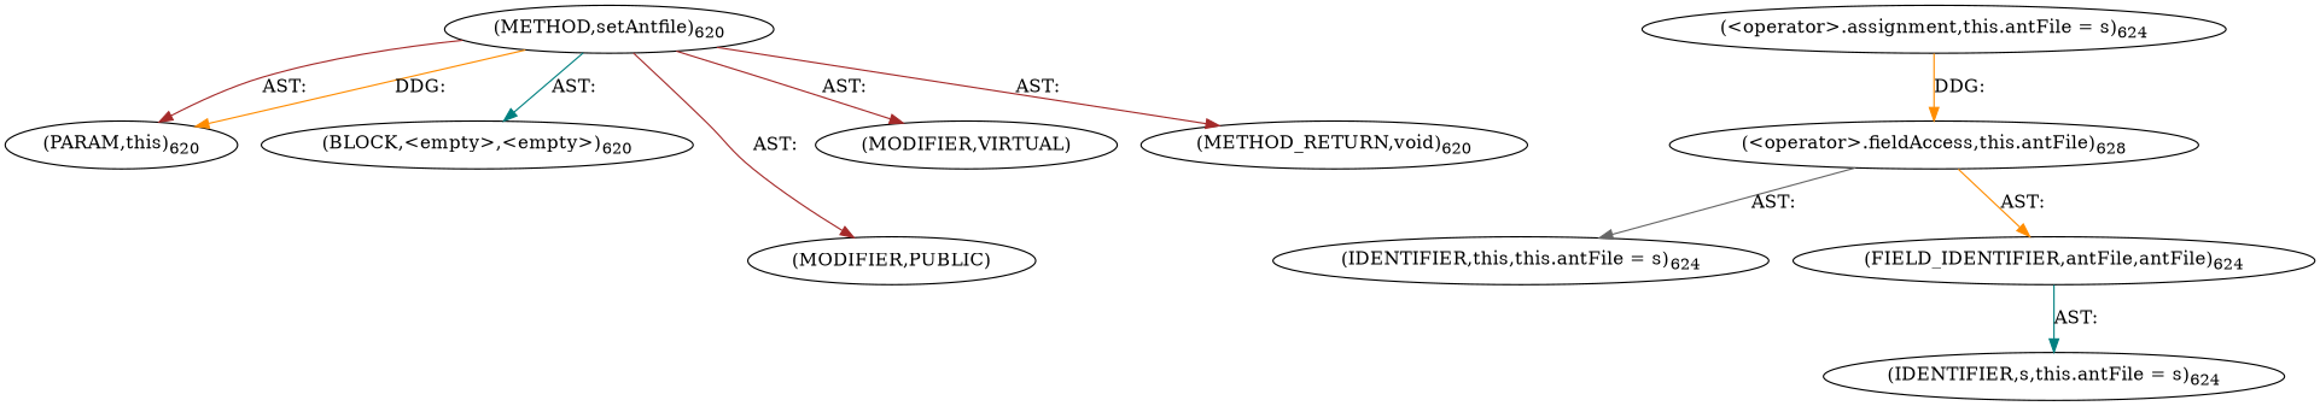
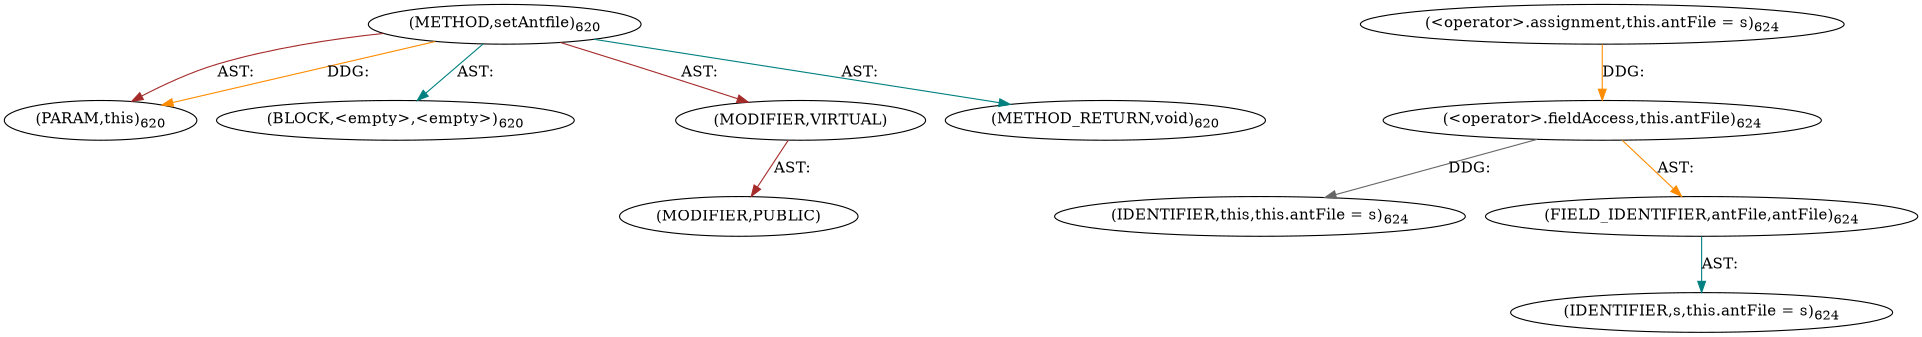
  digraph {
    edge [color=brown]
    n1 [label=<(METHOD,setAntfile)<SUB>620</SUB>>]
    n2 [label=<(PARAM,this)<SUB>620</SUB>>]
    n3 [label=<(BLOCK,&lt;empty&gt;,&lt;empty&gt;)<SUB>620</SUB>>]
    n4 [label=<(MODIFIER,PUBLIC)>]
    n5 [label=<(MODIFIER,VIRTUAL)>]
    n6 [label=<(METHOD_RETURN,void)<SUB>620</SUB>>]
    n7 [label=<(&lt;operator&gt;.assignment,this.antFile = s)<SUB>624</SUB>>]
-   n8 [label=<(&lt;operator&gt;.fieldAccess,this.antFile)<SUB>628</SUB>>]
+   n8 [label=<(&lt;operator&gt;.fieldAccess,this.antFile)<SUB>624</SUB>>]
    n9 [label=<(IDENTIFIER,this,this.antFile = s)<SUB>624</SUB>>]
    n10 [label=<(FIELD_IDENTIFIER,antFile,antFile)<SUB>624</SUB>>]
    n11 [label=<(IDENTIFIER,s,this.antFile = s)<SUB>624</SUB>>]
    n1 -> n2 [label="AST: "]
    n1 -> n2 [color=darkorange label="DDG: "]
    n1 -> n3 [color=teal label="AST: "]
-   n1 -> n4 [label="AST: "]
+   n5 -> n4 [label="AST: "]
    n1 -> n5 [label="AST: "]
-   n1 -> n6 [label="AST: "]
+   n1 -> n6 [color=teal label="AST: "]
    n7 -> n8 [color=darkorange label="DDG: "]
-   n8 -> n9 [color=gray40 label="AST: "]
+   n8 -> n9 [color=gray40 label="DDG: "]
    n8 -> n10 [color=darkorange label="AST: "]
    n10 -> n11 [color=teal label="AST: "]
  }
